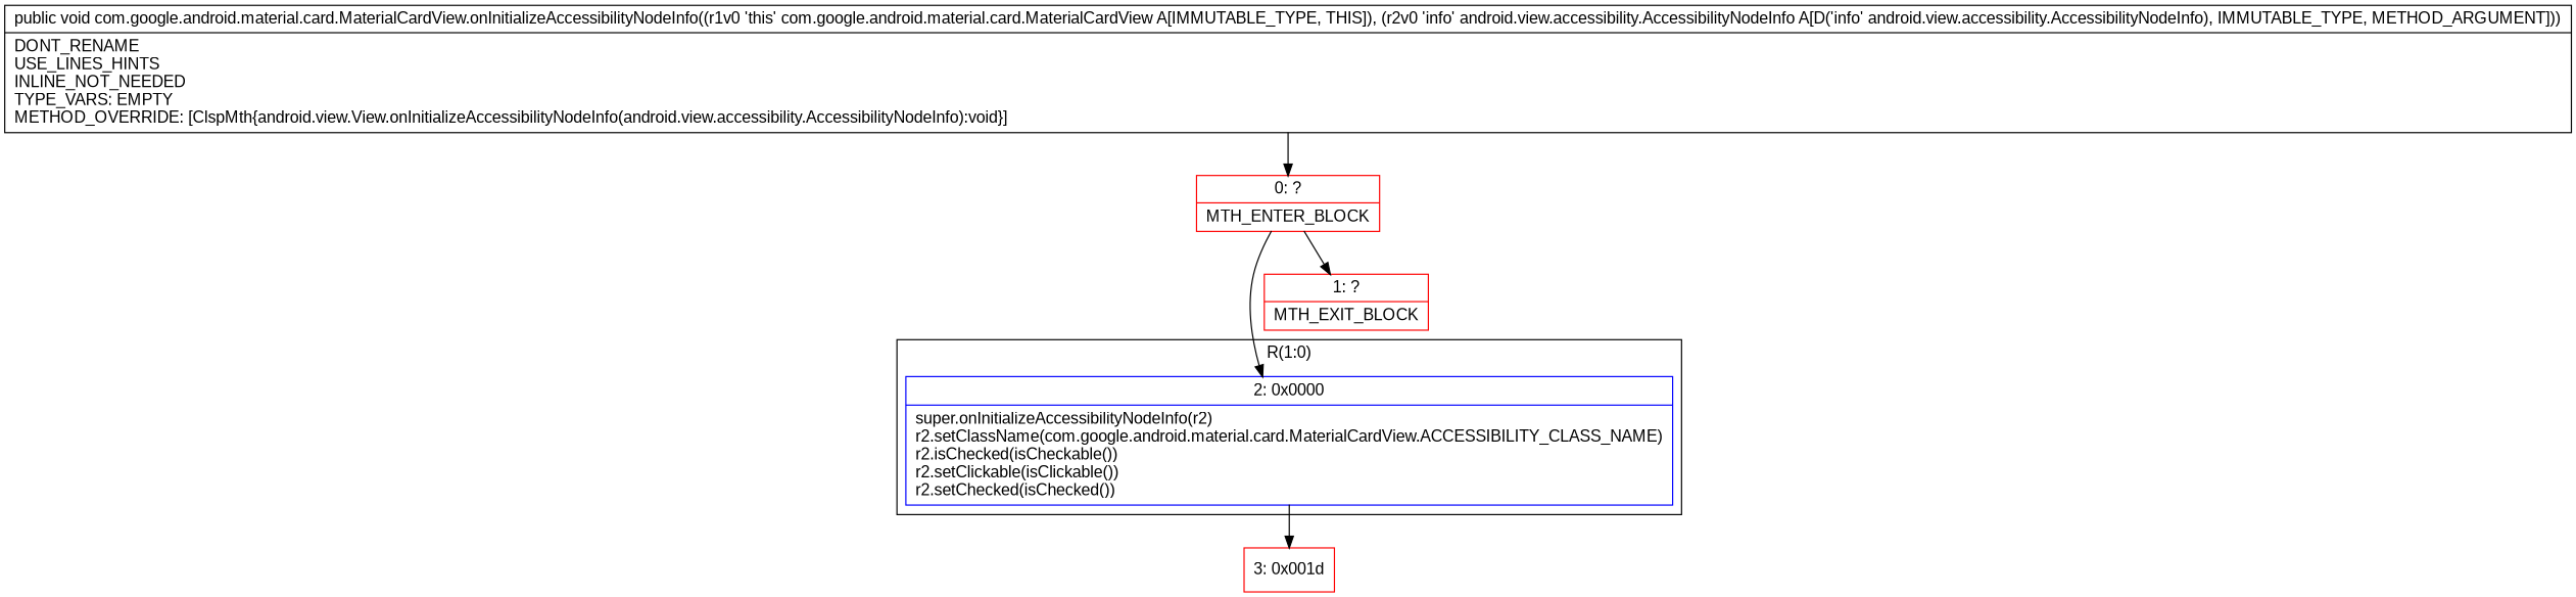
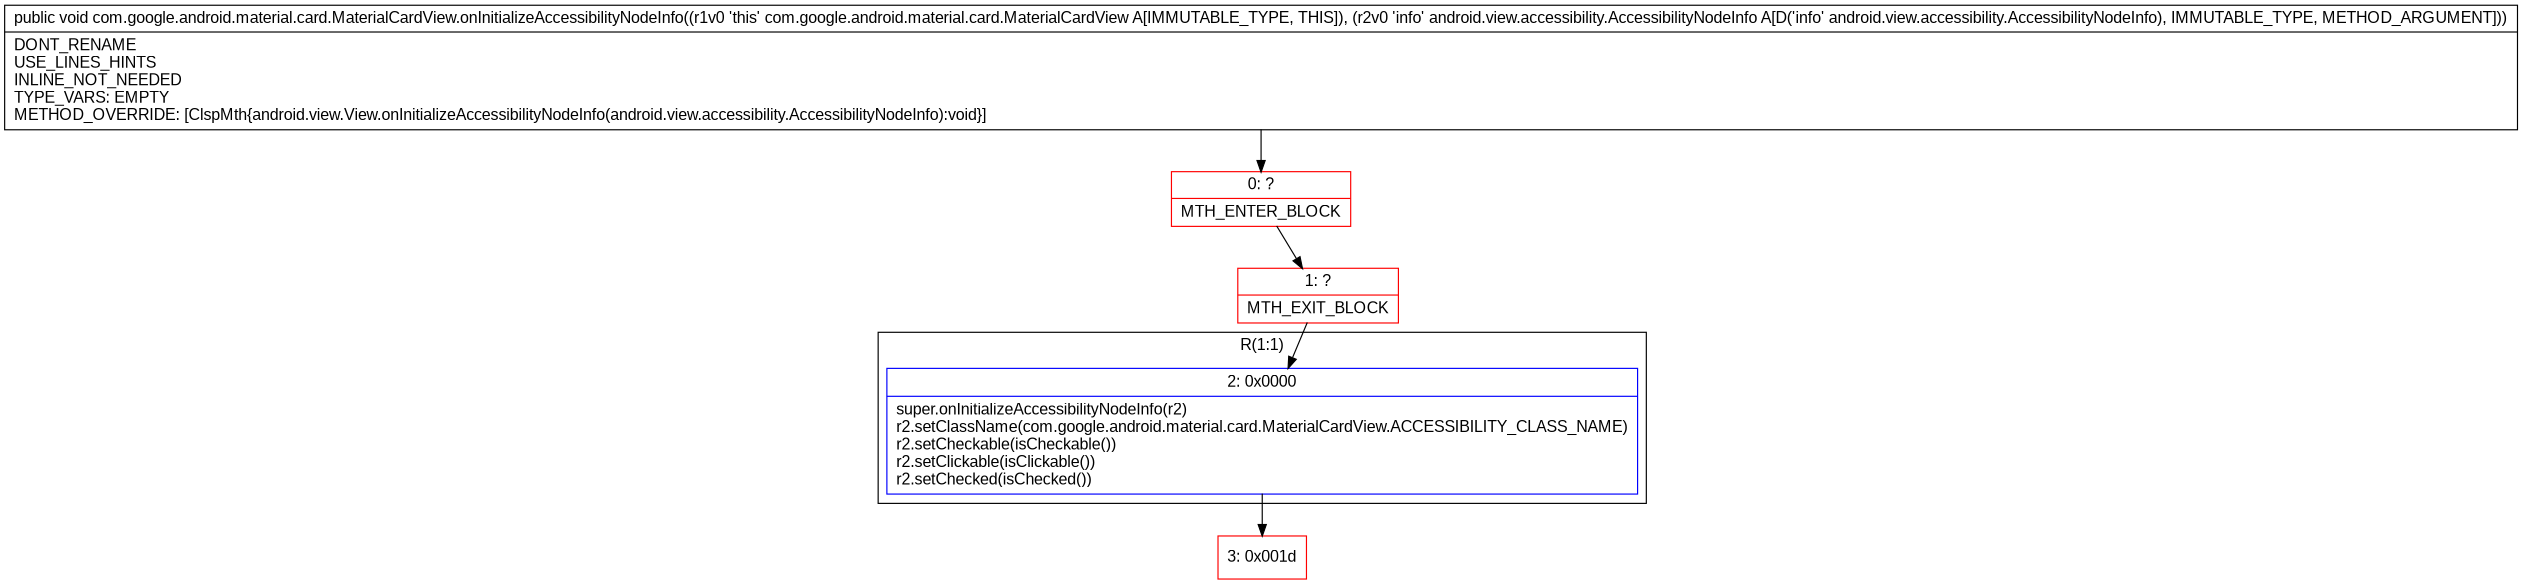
  digraph {
    fontname="Liberation Sans"
    node [color=red fontname="Liberation Sans" shape=record]
    edge [fontname="Liberation Sans"]
-   n1 [color=blue label="{2\:\ 0x0000|super.onInitializeAccessibilityNodeInfo(r2)\lr2.setClassName(com.google.android.material.card.MaterialCardView.ACCESSIBILITY_CLASS_NAME)\lr2.isChecked(isCheckable())\lr2.setClickable(isClickable())\lr2.setChecked(isChecked())\l}"]
+   n1 [color=blue label="{2\:\ 0x0000|super.onInitializeAccessibilityNodeInfo(r2)\lr2.setClassName(com.google.android.material.card.MaterialCardView.ACCESSIBILITY_CLASS_NAME)\lr2.setCheckable(isCheckable())\lr2.setClickable(isClickable())\lr2.setChecked(isChecked())\l}"]
    n2 [label="{3\:\ 0x001d}"]
    n3 [label="{0\:\ ?|MTH_ENTER_BLOCK\l}"]
    n4 [label="{1\:\ ?|MTH_EXIT_BLOCK\l}"]
    n5 [label="{public void com.google.android.material.card.MaterialCardView.onInitializeAccessibilityNodeInfo((r1v0 'this' com.google.android.material.card.MaterialCardView A[IMMUTABLE_TYPE, THIS]), (r2v0 'info' android.view.accessibility.AccessibilityNodeInfo A[D('info' android.view.accessibility.AccessibilityNodeInfo), IMMUTABLE_TYPE, METHOD_ARGUMENT]))  | DONT_RENAME\lUSE_LINES_HINTS\lINLINE_NOT_NEEDED\lTYPE_VARS: EMPTY\lMETHOD_OVERRIDE: [ClspMth\{android.view.View.onInitializeAccessibilityNodeInfo(android.view.accessibility.AccessibilityNodeInfo):void\}]\l}" color=""]
    subgraph cluster_1 {
-     label="R(1:0)"
+     label="R(1:1)"
      n1
    }
    n1 -> n2
-   n3 -> n1
+   n4 -> n1
    n3 -> n4
    n5 -> n3
  }
